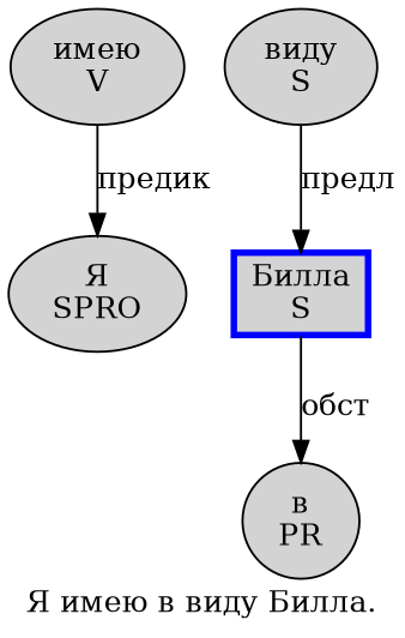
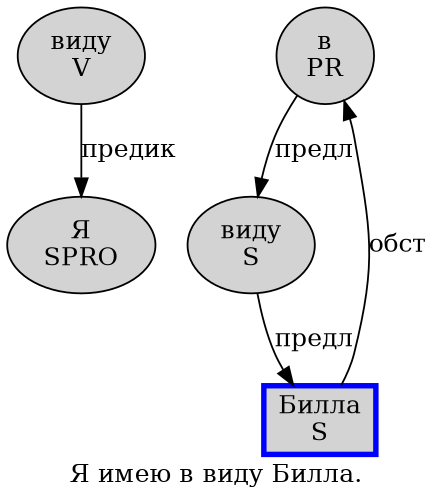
  digraph {
    label="Я имею в виду Билла."
    node [fillcolor=lightgray penwidth=1 shape=ellipse style=filled]
    n1 [label="Я\nSPRO"]
-   n2 [label="имею\nV"]
+   n2 [label="виду\nV"]
    n3 [label="в\nPR"]
    n4 [label="виду\nS"]
    n5 [color=blue label="Билла\nS" penwidth=3 shape=box]
    n2 -> n1 [label="предик"]
+   n3 -> n4 [label="предл"]
    n4 -> n5 [label="предл"]
    n5 -> n3 [label="обст"]
  }
